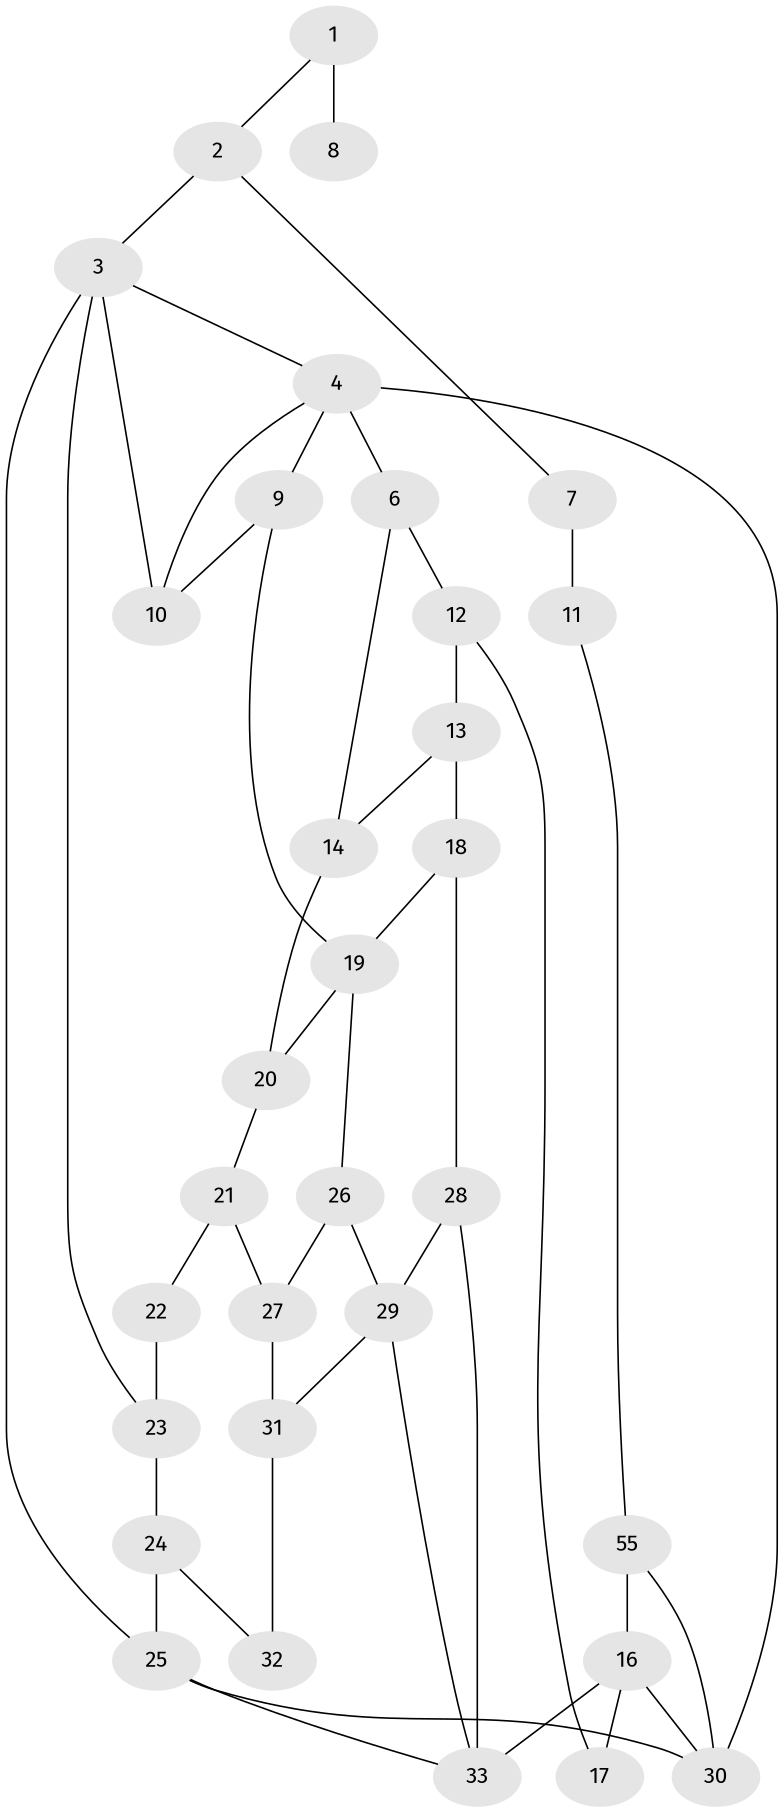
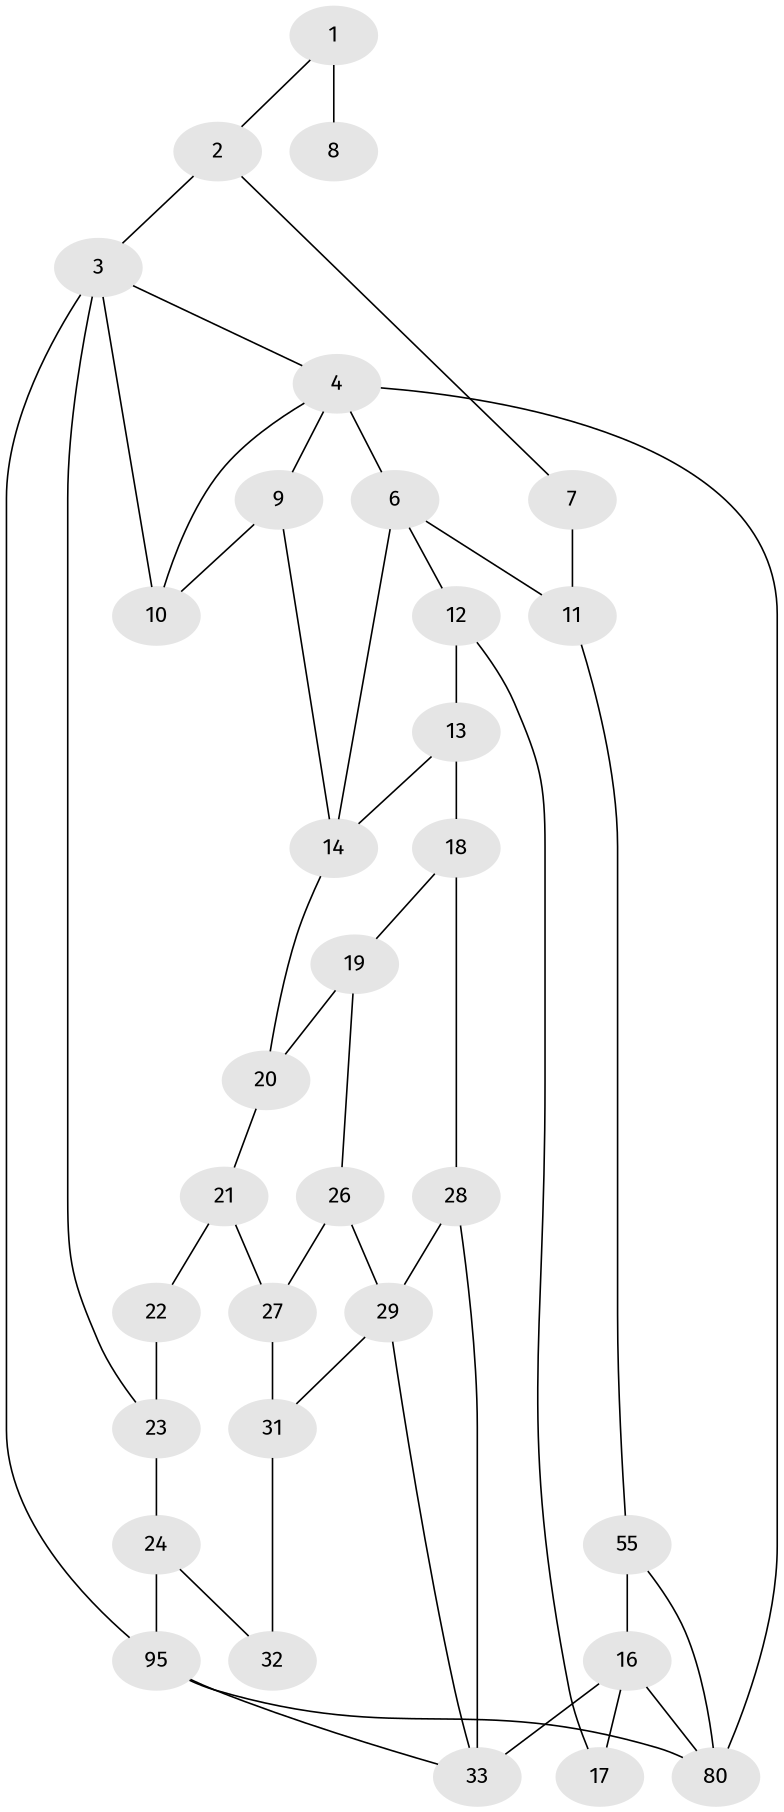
  graph {
    fontname="Fira Sans"
    node [color=gray90 fontname="Fira Sans" style=filled]
    edge [fontname="Fira Sans" weight=1.0]
    1
    2
    8
    3
    7
    4
    10
    23
-   25
+   25 [label=95]
    11
-   30
+   30 [label=80]
    6
    9
    24
    33
    12
    14
    n18 [label=55]
    13
    17
    20
    16
    18
    19
    28
    21
    26
    29
    27
    22
    31
    32
    1 -- 2
    1 -- 8 [weight=2.0]
    2 -- 3
    2 -- 7
    3 -- 4
    3 -- 10
    3 -- 23 [weight=2.0]
    3 -- 25
    7 -- 11 [weight=2.0]
    4 -- 10
    4 -- 30
    4 -- 6 [weight=2.0]
    4 -- 9
    23 -- 24 [weight=2.0]
    25 -- 30
    25 -- 33
    11 -- n18
+   6 -- 11
    6 -- 12
    6 -- 14
    9 -- 10
-   9 -- 19
+   9 -- 14
    24 -- 25
    24 -- 32 [weight=2.0]
    12 -- 13
    12 -- 17
    14 -- 20 [weight=2.0]
    n18 -- 30
    n18 -- 16
    13 -- 14
    13 -- 18
    20 -- 21
    16 -- 30
    16 -- 33 [weight=2.0]
    16 -- 17 [weight=2.0]
    18 -- 19
    18 -- 28
    19 -- 20 [weight=2.0]
    19 -- 26
    28 -- 33
    28 -- 29
    21 -- 27
    21 -- 22
    26 -- 29
    26 -- 27
    29 -- 33
    29 -- 31
    27 -- 31
    22 -- 23 [weight=2.0]
    31 -- 32
  }
